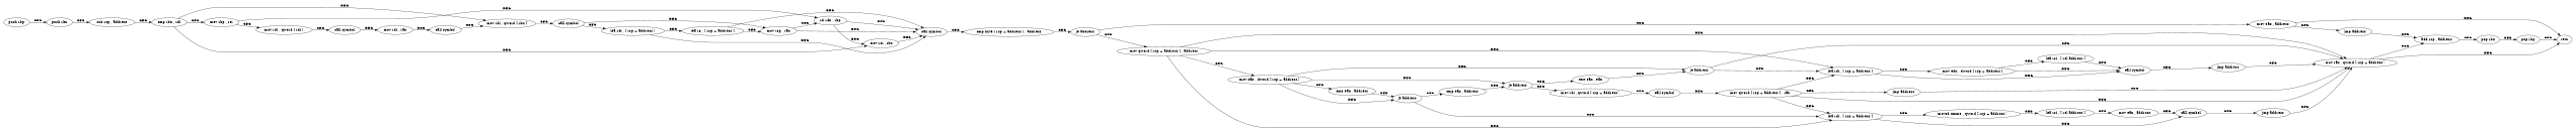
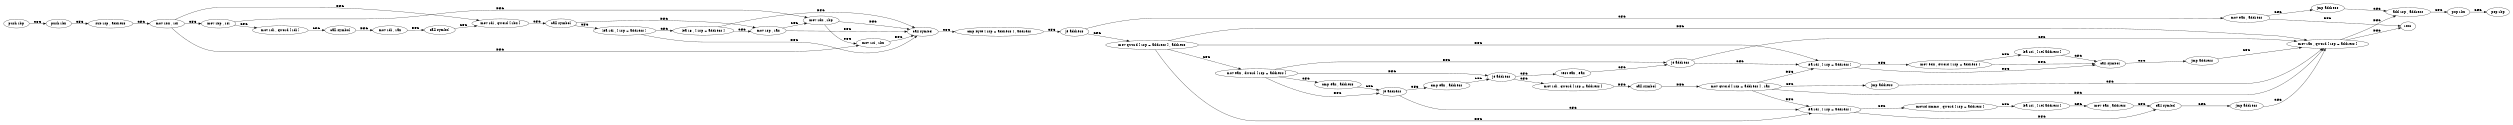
  digraph {
    rankdir=LR
    n1 [label="push rbp"]
    n2 [label="push rbx"]
    n3 [label="sub rsp , address"]
-   n4 [label="cmp rbx , rdi"]
+   n4 [label="mov rbx , rdi"]
    n5 [label="mov rbp , rsi"]
    n6 [label="mov rdi , qword [ rbx ]"]
    n7 [label="mov rsi , rbx"]
    n8 [label="mov rdi , qword [ rdi ]"]
-   n9 [label="rsi rdx , rbp"]
+   n9 [label="mov rdx , rbp"]
    n10 [label="call symbol"]
    n11 [label="call symbol"]
    n12 [label="call symbol"]
    n13 [label="mov rdi , rax"]
    n14 [label="call symbol"]
    n15 [label="lea rdi , [ rsp + address ]"]
    n16 [label="mov rsp , rax"]
    n17 [label="lea r8 , [ rsp + address ]"]
    n18 [label="cmp byte [ rsp + address ] , address"]
    n19 [label="je address"]
    n20 [label="mov eax , address"]
    n21 [label="mov qword [ rsp + address ] , address"]
    n22 [label="jmp address"]
    n23 [label=retn]
    n24 [label="mov eax , dword [ rsp + address ]"]
    n25 [label="lea rdi , [ rsp + address ]"]
    n26 [label="mov rax , qword [ rsp + address ]"]
    n27 [label="lea rdi , [ rsp + address ]"]
    n28 [label="add rsp , address"]
    n29 [label="cmp eax , address"]
    n30 [label="je address"]
    n31 [label="je address"]
    n32 [label="je address"]
    n33 [label="movsd xmm0 , qword [ rsp + address ]"]
    n34 [label="call symbol"]
    n35 [label="mov edx , dword [ rsp + address ]"]
    n36 [label="call symbol"]
    n37 [label="pop rbx"]
    n38 [label="pop rbp"]
    n39 [label="cmp eax , address"]
    n40 [label="mov rdi , qword [ rsp + address ]"]
    n41 [label="test eax , eax"]
    n42 [label="lea rsi , [ rel address ]"]
    n43 [label="jmp address"]
    n44 [label="mov eax , address"]
    n45 [label="call symbol"]
    n46 [label="mov qword [ rsp + address ] , rax"]
    n47 [label="jmp address"]
    n48 [label="lea rsi , [ rel address ]"]
    n49 [label="jmp address"]
    n1 -> n2 [label=CFG]
    n2 -> n3 [label=CFG]
    n3 -> n4 [label=CFG]
    n4 -> n5 [label=CFG]
    n4 -> n6 [label=DFG]
    n4 -> n7 [label=DFG]
    n5 -> n8 [label=CFG]
    n5 -> n9 [label=DFG]
    n6 -> n10 [label=CFG]
    n7 -> n11 [label=DFG]
    n8 -> n12 [label=CFG]
    n9 -> n7 [label=DFG]
    n9 -> n11 [label=DFG]
    n10 -> n15 [label=CFG]
    n10 -> n16 [label=DFG]
    n11 -> n18 [label=CFG]
    n12 -> n13 [label=DFG]
    n13 -> n14 [label=DFG]
    n14 -> n6 [label=CFG]
    n15 -> n11 [label=DFG]
    n15 -> n17 [label=CFG]
    n16 -> n9 [label=CFG]
    n16 -> n11 [label=DFG]
    n17 -> n11 [label=DFG]
    n17 -> n16 [label=CFG]
    n18 -> n19 [label=CFG]
    n19 -> n20 [label=CFG]
    n19 -> n21 [label=CFG]
    n20 -> n22 [label=CFG]
    n20 -> n23 [label=DFG]
    n21 -> n24 [label=CFG]
    n21 -> n25 [label=DFG]
    n21 -> n26 [label=DFG]
    n21 -> n27 [label=DFG]
    n22 -> n28 [label=CFG]
    n24 -> n29 [label=CFG]
    n24 -> n30 [label=DFG]
    n24 -> n31 [label=DFG]
    n24 -> n32 [label=DFG]
    n25 -> n33 [label=CFG]
    n25 -> n34 [label=DFG]
    n26 -> n23 [label=DFG]
    n26 -> n28 [label=DFG]
    n27 -> n35 [label=CFG]
    n27 -> n36 [label=DFG]
    n28 -> n37 [label=CFG]
    n29 -> n30 [label=CFG]
    n30 -> n25 [label=CFG]
    n30 -> n39 [label=CFG]
    n31 -> n40 [label=CFG]
    n31 -> n41 [label=CFG]
    n32 -> n26 [label=CFG]
    n32 -> n27 [label=CFG]
    n33 -> n42 [label=CFG]
    n34 -> n43 [label=CFG]
    n35 -> n36 [label=DFG]
    n35 -> n48 [label=CFG]
    n36 -> n49 [label=CFG]
    n37 -> n38 [label=CFG]
-   n38 -> n23 [label=CFG]
    n39 -> n31 [label=CFG]
    n40 -> n45 [label=DFG]
    n41 -> n32 [label=CFG]
    n42 -> n44 [label=CFG]
    n43 -> n26 [label=CFG]
    n44 -> n34 [label=CFG]
    n45 -> n46 [label=DFG]
    n46 -> n25 [label=DFG]
    n46 -> n26 [label=DFG]
    n46 -> n27 [label=DFG]
    n46 -> n47 [label=CFG]
    n47 -> n26 [label=CFG]
    n48 -> n36 [label=CFG]
    n49 -> n26 [label=CFG]
  }
